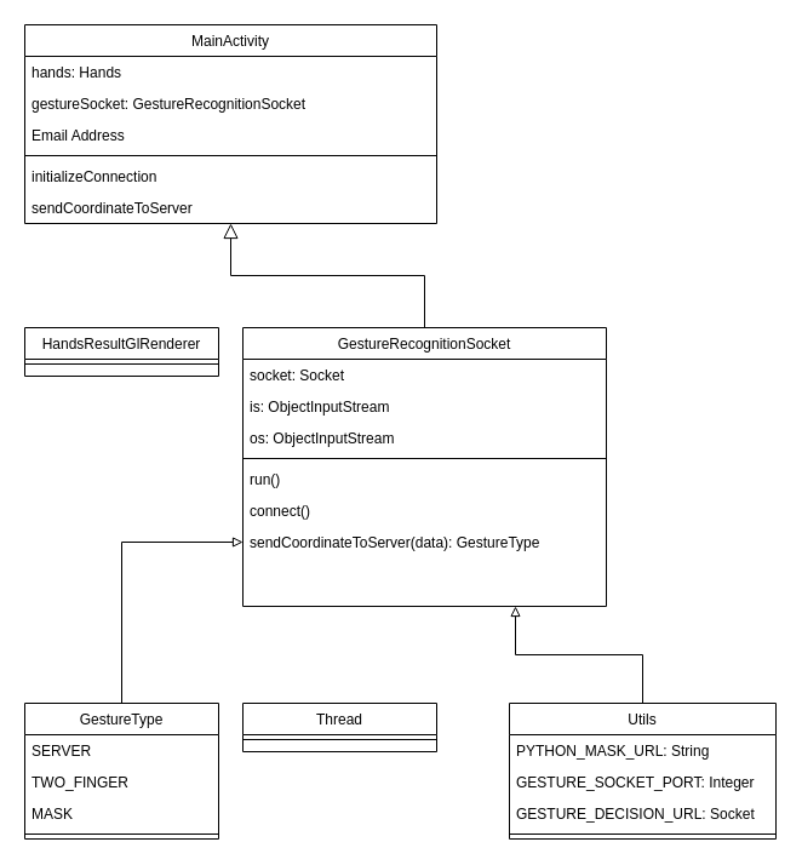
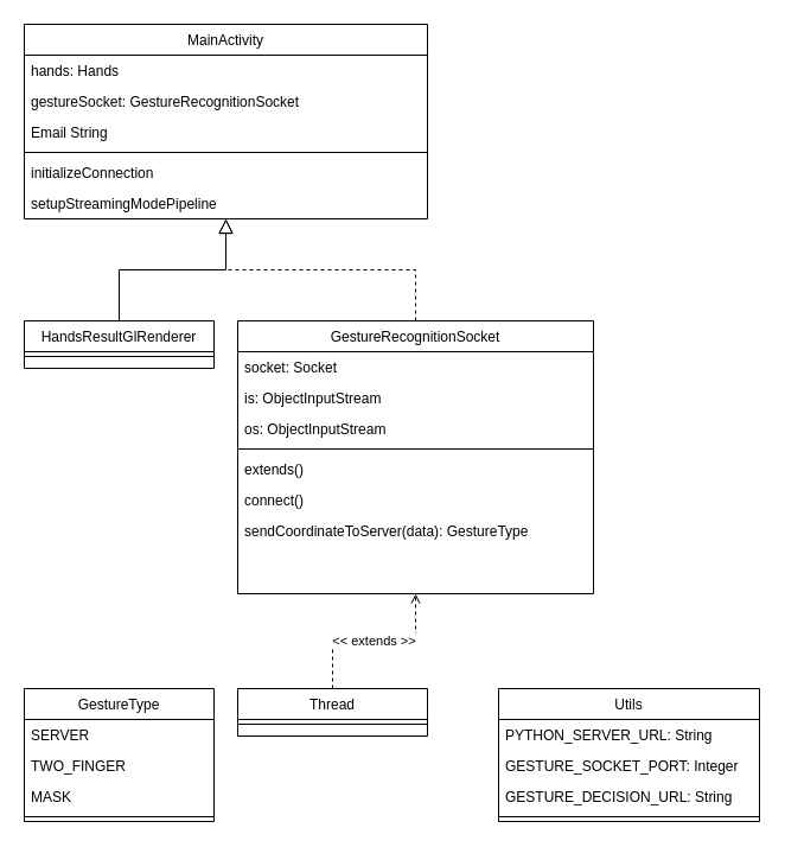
  <mxCell id="0" />
  <mxCell id="1" parent="0" />
  <mxCell id="2" value="MainActivity" style="swimlane;fontStyle=0;align=center;verticalAlign=top;childLayout=stackLayout;horizontal=1;startSize=26;horizontalStack=0;resizeParent=1;resizeLast=0;collapsible=1;marginBottom=0;rounded=0;shadow=0;strokeWidth=1;" parent="1" vertex="1"><mxGeometry x="20" y="20" width="340" height="164" as="geometry"><mxRectangle x="230" y="140" width="160" height="26" as="alternateBounds" /></mxGeometry></mxCell>
  <mxCell id="3" value="hands: Hands" style="text;align=left;verticalAlign=top;spacingLeft=4;spacingRight=4;overflow=hidden;rotatable=0;points=[[0,0.5],[1,0.5]];portConstraint=eastwest;" parent="2" vertex="1"><mxGeometry y="26" width="340" height="26" as="geometry" /></mxCell>
  <mxCell id="4" value="gestureSocket: GestureRecognitionSocket" style="text;align=left;verticalAlign=top;spacingLeft=4;spacingRight=4;overflow=hidden;rotatable=0;points=[[0,0.5],[1,0.5]];portConstraint=eastwest;rounded=0;shadow=0;html=0;" parent="2" vertex="1"><mxGeometry y="52" width="340" height="26" as="geometry" /></mxCell>
- <mxCell id="5" value="Email Address" style="text;align=left;verticalAlign=top;spacingLeft=4;spacingRight=4;overflow=hidden;rotatable=0;points=[[0,0.5],[1,0.5]];portConstraint=eastwest;rounded=0;shadow=0;html=0;" parent="2" vertex="1"><mxGeometry y="78" width="340" height="26" as="geometry" /></mxCell>
+ <mxCell id="5" value="Email String" style="text;align=left;verticalAlign=top;spacingLeft=4;spacingRight=4;overflow=hidden;rotatable=0;points=[[0,0.5],[1,0.5]];portConstraint=eastwest;rounded=0;shadow=0;html=0;" parent="2" vertex="1"><mxGeometry y="78" width="340" height="26" as="geometry" /></mxCell>
  <mxCell id="6" value="" style="line;html=1;strokeWidth=1;align=left;verticalAlign=middle;spacingTop=-1;spacingLeft=3;spacingRight=3;rotatable=0;labelPosition=right;points=[];portConstraint=eastwest;" parent="2" vertex="1"><mxGeometry y="104" width="340" height="8" as="geometry" /></mxCell>
  <mxCell id="7" value="initializeConnection" style="text;align=left;verticalAlign=top;spacingLeft=4;spacingRight=4;overflow=hidden;rotatable=0;points=[[0,0.5],[1,0.5]];portConstraint=eastwest;" parent="2" vertex="1"><mxGeometry y="112" width="340" height="26" as="geometry" /></mxCell>
- <mxCell id="8" value="sendCoordinateToServer" style="text;align=left;verticalAlign=top;spacingLeft=4;spacingRight=4;overflow=hidden;rotatable=0;points=[[0,0.5],[1,0.5]];portConstraint=eastwest;" parent="2" vertex="1"><mxGeometry y="138" width="340" height="26" as="geometry" /></mxCell>
+ <mxCell id="8" value="setupStreamingModePipeline" style="text;align=left;verticalAlign=top;spacingLeft=4;spacingRight=4;overflow=hidden;rotatable=0;points=[[0,0.5],[1,0.5]];portConstraint=eastwest;" parent="2" vertex="1"><mxGeometry y="138" width="340" height="26" as="geometry" /></mxCell>
  <mxCell id="9" value="HandsResultGlRenderer" style="swimlane;fontStyle=0;align=center;verticalAlign=top;childLayout=stackLayout;horizontal=1;startSize=26;horizontalStack=0;resizeParent=1;resizeLast=0;collapsible=1;marginBottom=0;rounded=0;shadow=0;strokeWidth=1;" parent="1" vertex="1"><mxGeometry x="20" y="270" width="160" height="40" as="geometry"><mxRectangle x="130" y="380" width="160" height="26" as="alternateBounds" /></mxGeometry></mxCell>
  <mxCell id="10" value="" style="line;html=1;strokeWidth=1;align=left;verticalAlign=middle;spacingTop=-1;spacingLeft=3;spacingRight=3;rotatable=0;labelPosition=right;points=[];portConstraint=eastwest;" parent="9" vertex="1"><mxGeometry y="26" width="160" height="8" as="geometry" /></mxCell>
+ <mxCell id="11" value="" style="endArrow=block;endSize=10;endFill=0;shadow=0;strokeWidth=1;rounded=0;edgeStyle=elbowEdgeStyle;elbow=vertical;" parent="1" source="9" target="2" edge="1"><mxGeometry width="160" relative="1" as="geometry"><mxPoint x="180" y="103" as="sourcePoint" /><mxPoint x="180" y="103" as="targetPoint" /></mxGeometry></mxCell>
  <mxCell id="12" value="GestureRecognitionSocket" style="swimlane;fontStyle=0;align=center;verticalAlign=top;childLayout=stackLayout;horizontal=1;startSize=26;horizontalStack=0;resizeParent=1;resizeLast=0;collapsible=1;marginBottom=0;rounded=0;shadow=0;strokeWidth=1;" parent="1" vertex="1"><mxGeometry x="200" y="270" width="300" height="230" as="geometry"><mxRectangle x="340" y="380" width="170" height="26" as="alternateBounds" /></mxGeometry></mxCell>
  <mxCell id="13" value="socket: Socket" style="text;align=left;verticalAlign=top;spacingLeft=4;spacingRight=4;overflow=hidden;rotatable=0;points=[[0,0.5],[1,0.5]];portConstraint=eastwest;" parent="12" vertex="1"><mxGeometry y="26" width="300" height="26" as="geometry" /></mxCell>
  <mxCell id="14" value="is: ObjectInputStream" style="text;align=left;verticalAlign=top;spacingLeft=4;spacingRight=4;overflow=hidden;rotatable=0;points=[[0,0.5],[1,0.5]];portConstraint=eastwest;" parent="12" vertex="1"><mxGeometry y="52" width="300" height="26" as="geometry" /></mxCell>
  <mxCell id="15" value="os: ObjectInputStream" style="text;align=left;verticalAlign=top;spacingLeft=4;spacingRight=4;overflow=hidden;rotatable=0;points=[[0,0.5],[1,0.5]];portConstraint=eastwest;" parent="12" vertex="1"><mxGeometry y="78" width="300" height="26" as="geometry" /></mxCell>
  <mxCell id="16" value="" style="line;html=1;strokeWidth=1;align=left;verticalAlign=middle;spacingTop=-1;spacingLeft=3;spacingRight=3;rotatable=0;labelPosition=right;points=[];portConstraint=eastwest;" parent="12" vertex="1"><mxGeometry y="104" width="300" height="8" as="geometry" /></mxCell>
- <mxCell id="17" value="run()" style="text;align=left;verticalAlign=top;spacingLeft=4;spacingRight=4;overflow=hidden;rotatable=0;points=[[0,0.5],[1,0.5]];portConstraint=eastwest;" parent="12" vertex="1"><mxGeometry y="112" width="300" height="26" as="geometry" /></mxCell>
+ <mxCell id="17" value="extends()" style="text;align=left;verticalAlign=top;spacingLeft=4;spacingRight=4;overflow=hidden;rotatable=0;points=[[0,0.5],[1,0.5]];portConstraint=eastwest;" parent="12" vertex="1"><mxGeometry y="112" width="300" height="26" as="geometry" /></mxCell>
  <mxCell id="18" value="connect()" style="text;align=left;verticalAlign=top;spacingLeft=4;spacingRight=4;overflow=hidden;rotatable=0;points=[[0,0.5],[1,0.5]];portConstraint=eastwest;" parent="12" vertex="1"><mxGeometry y="138" width="300" height="26" as="geometry" /></mxCell>
  <mxCell id="19" value="sendCoordinateToServer(data): GestureType" style="text;align=left;verticalAlign=top;spacingLeft=4;spacingRight=4;overflow=hidden;rotatable=0;points=[[0,0.5],[1,0.5]];portConstraint=eastwest;" parent="12" vertex="1"><mxGeometry y="164" width="300" height="26" as="geometry" /></mxCell>
- <mxCell id="20" value="" style="endArrow=block;endSize=10;endFill=0;shadow=0;strokeWidth=1;rounded=0;edgeStyle=elbowEdgeStyle;elbow=vertical;" parent="1" source="12" target="2" edge="1"><mxGeometry width="160" relative="1" as="geometry"><mxPoint x="190" y="273" as="sourcePoint" /><mxPoint x="290" y="171" as="targetPoint" /></mxGeometry></mxCell>
+ <mxCell id="20" value="" style="endArrow=block;endSize=10;endFill=0;shadow=0;strokeWidth=1;rounded=0;edgeStyle=elbowEdgeStyle;elbow=vertical;dashed=1;" parent="1" source="12" target="2" edge="1"><mxGeometry width="160" relative="1" as="geometry"><mxPoint x="190" y="273" as="sourcePoint" /><mxPoint x="290" y="171" as="targetPoint" /></mxGeometry></mxCell>
+ <mxCell id="21" value="&amp;lt;&amp;lt; extends &amp;gt;&amp;gt;" style="edgeStyle=orthogonalEdgeStyle;rounded=0;orthogonalLoop=1;jettySize=auto;html=1;entryX=0.5;entryY=1;entryDx=0;entryDy=0;dashed=1;endArrow=open;endFill=0;" parent="1" source="22" target="12" edge="1"><mxGeometry relative="1" as="geometry" /></mxCell>
  <mxCell id="22" value="Thread" style="swimlane;fontStyle=0;align=center;verticalAlign=top;childLayout=stackLayout;horizontal=1;startSize=26;horizontalStack=0;resizeParent=1;resizeLast=0;collapsible=1;marginBottom=0;rounded=0;shadow=0;strokeWidth=1;" parent="1" vertex="1"><mxGeometry x="200" y="580" width="160" height="40" as="geometry"><mxRectangle x="130" y="380" width="160" height="26" as="alternateBounds" /></mxGeometry></mxCell>
  <mxCell id="23" value="" style="line;html=1;strokeWidth=1;align=left;verticalAlign=middle;spacingTop=-1;spacingLeft=3;spacingRight=3;rotatable=0;labelPosition=right;points=[];portConstraint=eastwest;" parent="22" vertex="1"><mxGeometry y="26" width="160" height="8" as="geometry" /></mxCell>
- <mxCell id="24" style="edgeStyle=orthogonalEdgeStyle;rounded=0;orthogonalLoop=1;jettySize=auto;html=1;endArrow=block;endFill=0;entryX=0.75;entryY=1;entryDx=0;entryDy=0;" parent="1" source="25" target="12" edge="1"><mxGeometry relative="1" as="geometry" /></mxCell>
  <mxCell id="25" value="Utils" style="swimlane;fontStyle=0;align=center;verticalAlign=top;childLayout=stackLayout;horizontal=1;startSize=26;horizontalStack=0;resizeParent=1;resizeLast=0;collapsible=1;marginBottom=0;rounded=0;shadow=0;strokeWidth=1;" parent="1" vertex="1"><mxGeometry x="420" y="580" width="220" height="112" as="geometry"><mxRectangle x="340" y="380" width="170" height="26" as="alternateBounds" /></mxGeometry></mxCell>
- <mxCell id="26" value="PYTHON_MASK_URL: String" style="text;align=left;verticalAlign=top;spacingLeft=4;spacingRight=4;overflow=hidden;rotatable=0;points=[[0,0.5],[1,0.5]];portConstraint=eastwest;" parent="25" vertex="1"><mxGeometry y="26" width="220" height="26" as="geometry" /></mxCell>
+ <mxCell id="26" value="PYTHON_SERVER_URL: String" style="text;align=left;verticalAlign=top;spacingLeft=4;spacingRight=4;overflow=hidden;rotatable=0;points=[[0,0.5],[1,0.5]];portConstraint=eastwest;" parent="25" vertex="1"><mxGeometry y="26" width="220" height="26" as="geometry" /></mxCell>
  <mxCell id="27" value="GESTURE_SOCKET_PORT: Integer" style="text;align=left;verticalAlign=top;spacingLeft=4;spacingRight=4;overflow=hidden;rotatable=0;points=[[0,0.5],[1,0.5]];portConstraint=eastwest;" parent="25" vertex="1"><mxGeometry y="52" width="220" height="26" as="geometry" /></mxCell>
- <mxCell id="28" value="GESTURE_DECISION_URL: Socket" style="text;align=left;verticalAlign=top;spacingLeft=4;spacingRight=4;overflow=hidden;rotatable=0;points=[[0,0.5],[1,0.5]];portConstraint=eastwest;" parent="25" vertex="1"><mxGeometry y="78" width="220" height="26" as="geometry" /></mxCell>
+ <mxCell id="28" value="GESTURE_DECISION_URL: String" style="text;align=left;verticalAlign=top;spacingLeft=4;spacingRight=4;overflow=hidden;rotatable=0;points=[[0,0.5],[1,0.5]];portConstraint=eastwest;" parent="25" vertex="1"><mxGeometry y="78" width="220" height="26" as="geometry" /></mxCell>
  <mxCell id="29" value="" style="line;html=1;strokeWidth=1;align=left;verticalAlign=middle;spacingTop=-1;spacingLeft=3;spacingRight=3;rotatable=0;labelPosition=right;points=[];portConstraint=eastwest;" parent="25" vertex="1"><mxGeometry y="104" width="220" height="8" as="geometry" /></mxCell>
- <mxCell id="30" style="edgeStyle=orthogonalEdgeStyle;rounded=0;orthogonalLoop=1;jettySize=auto;html=1;endArrow=block;endFill=0;" parent="1" source="31" target="19" edge="1"><mxGeometry relative="1" as="geometry" /></mxCell>
  <mxCell id="31" value="GestureType" style="swimlane;fontStyle=0;align=center;verticalAlign=top;childLayout=stackLayout;horizontal=1;startSize=26;horizontalStack=0;resizeParent=1;resizeLast=0;collapsible=1;marginBottom=0;rounded=0;shadow=0;strokeWidth=1;" parent="1" vertex="1"><mxGeometry x="20" y="580" width="160" height="112" as="geometry"><mxRectangle x="340" y="380" width="170" height="26" as="alternateBounds" /></mxGeometry></mxCell>
  <mxCell id="32" value="SERVER" style="text;align=left;verticalAlign=top;spacingLeft=4;spacingRight=4;overflow=hidden;rotatable=0;points=[[0,0.5],[1,0.5]];portConstraint=eastwest;" parent="31" vertex="1"><mxGeometry y="26" width="160" height="26" as="geometry" /></mxCell>
  <mxCell id="33" value="TWO_FINGER" style="text;align=left;verticalAlign=top;spacingLeft=4;spacingRight=4;overflow=hidden;rotatable=0;points=[[0,0.5],[1,0.5]];portConstraint=eastwest;" parent="31" vertex="1"><mxGeometry y="52" width="160" height="26" as="geometry" /></mxCell>
  <mxCell id="34" value="MASK" style="text;align=left;verticalAlign=top;spacingLeft=4;spacingRight=4;overflow=hidden;rotatable=0;points=[[0,0.5],[1,0.5]];portConstraint=eastwest;" parent="31" vertex="1"><mxGeometry y="78" width="160" height="26" as="geometry" /></mxCell>
  <mxCell id="35" value="" style="line;html=1;strokeWidth=1;align=left;verticalAlign=middle;spacingTop=-1;spacingLeft=3;spacingRight=3;rotatable=0;labelPosition=right;points=[];portConstraint=eastwest;" parent="31" vertex="1"><mxGeometry y="104" width="160" height="8" as="geometry" /></mxCell>
